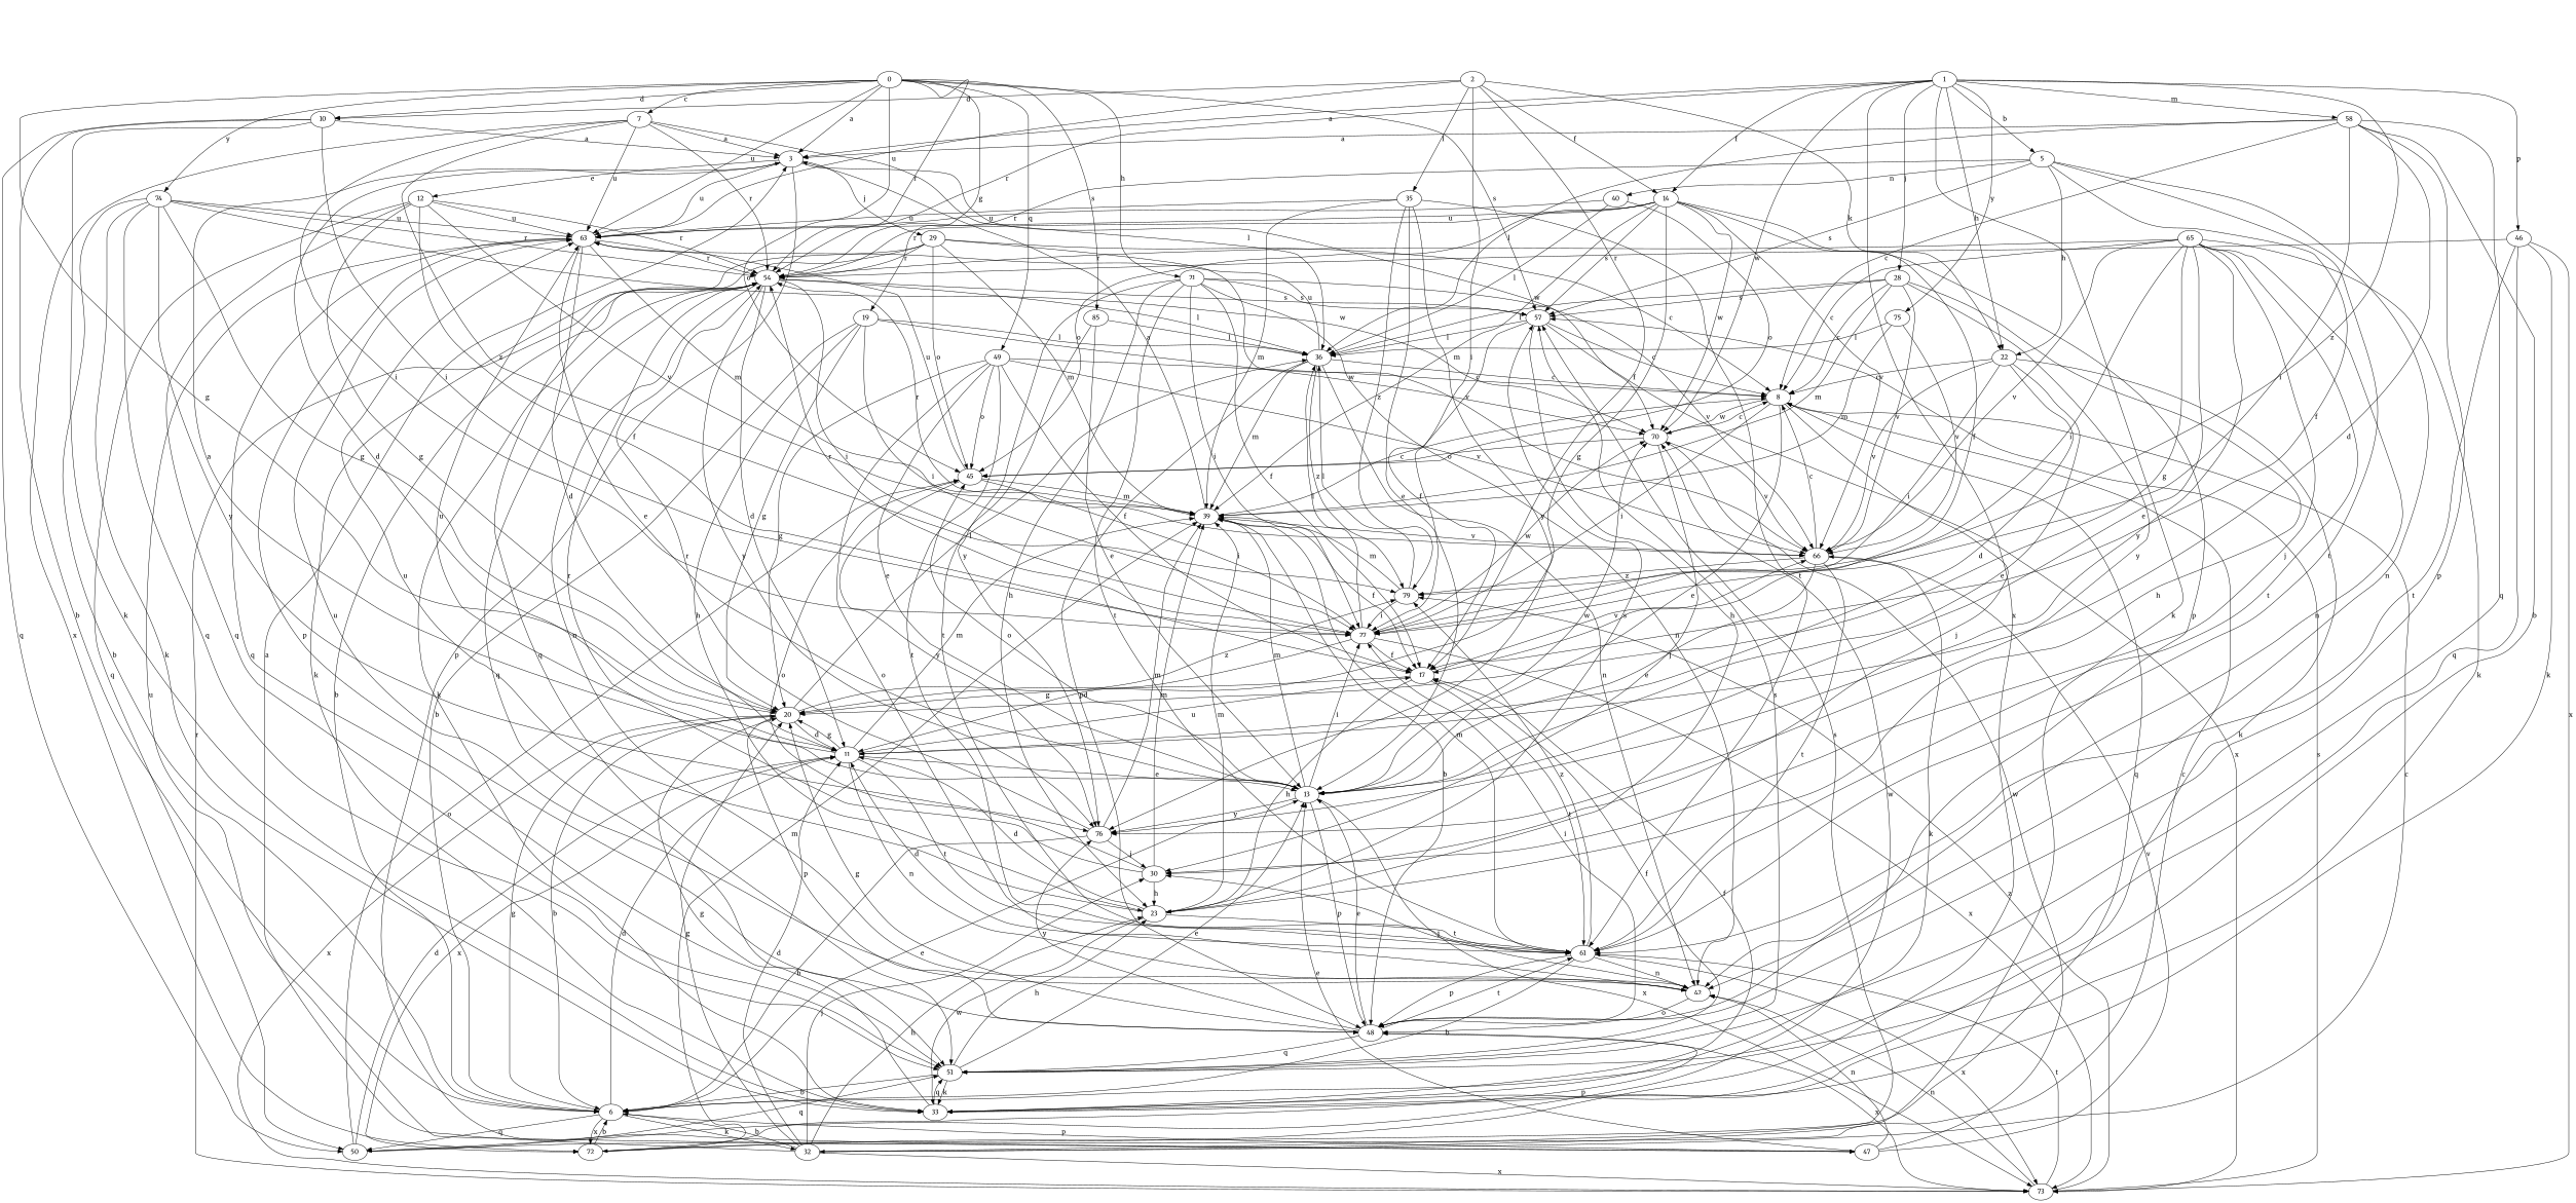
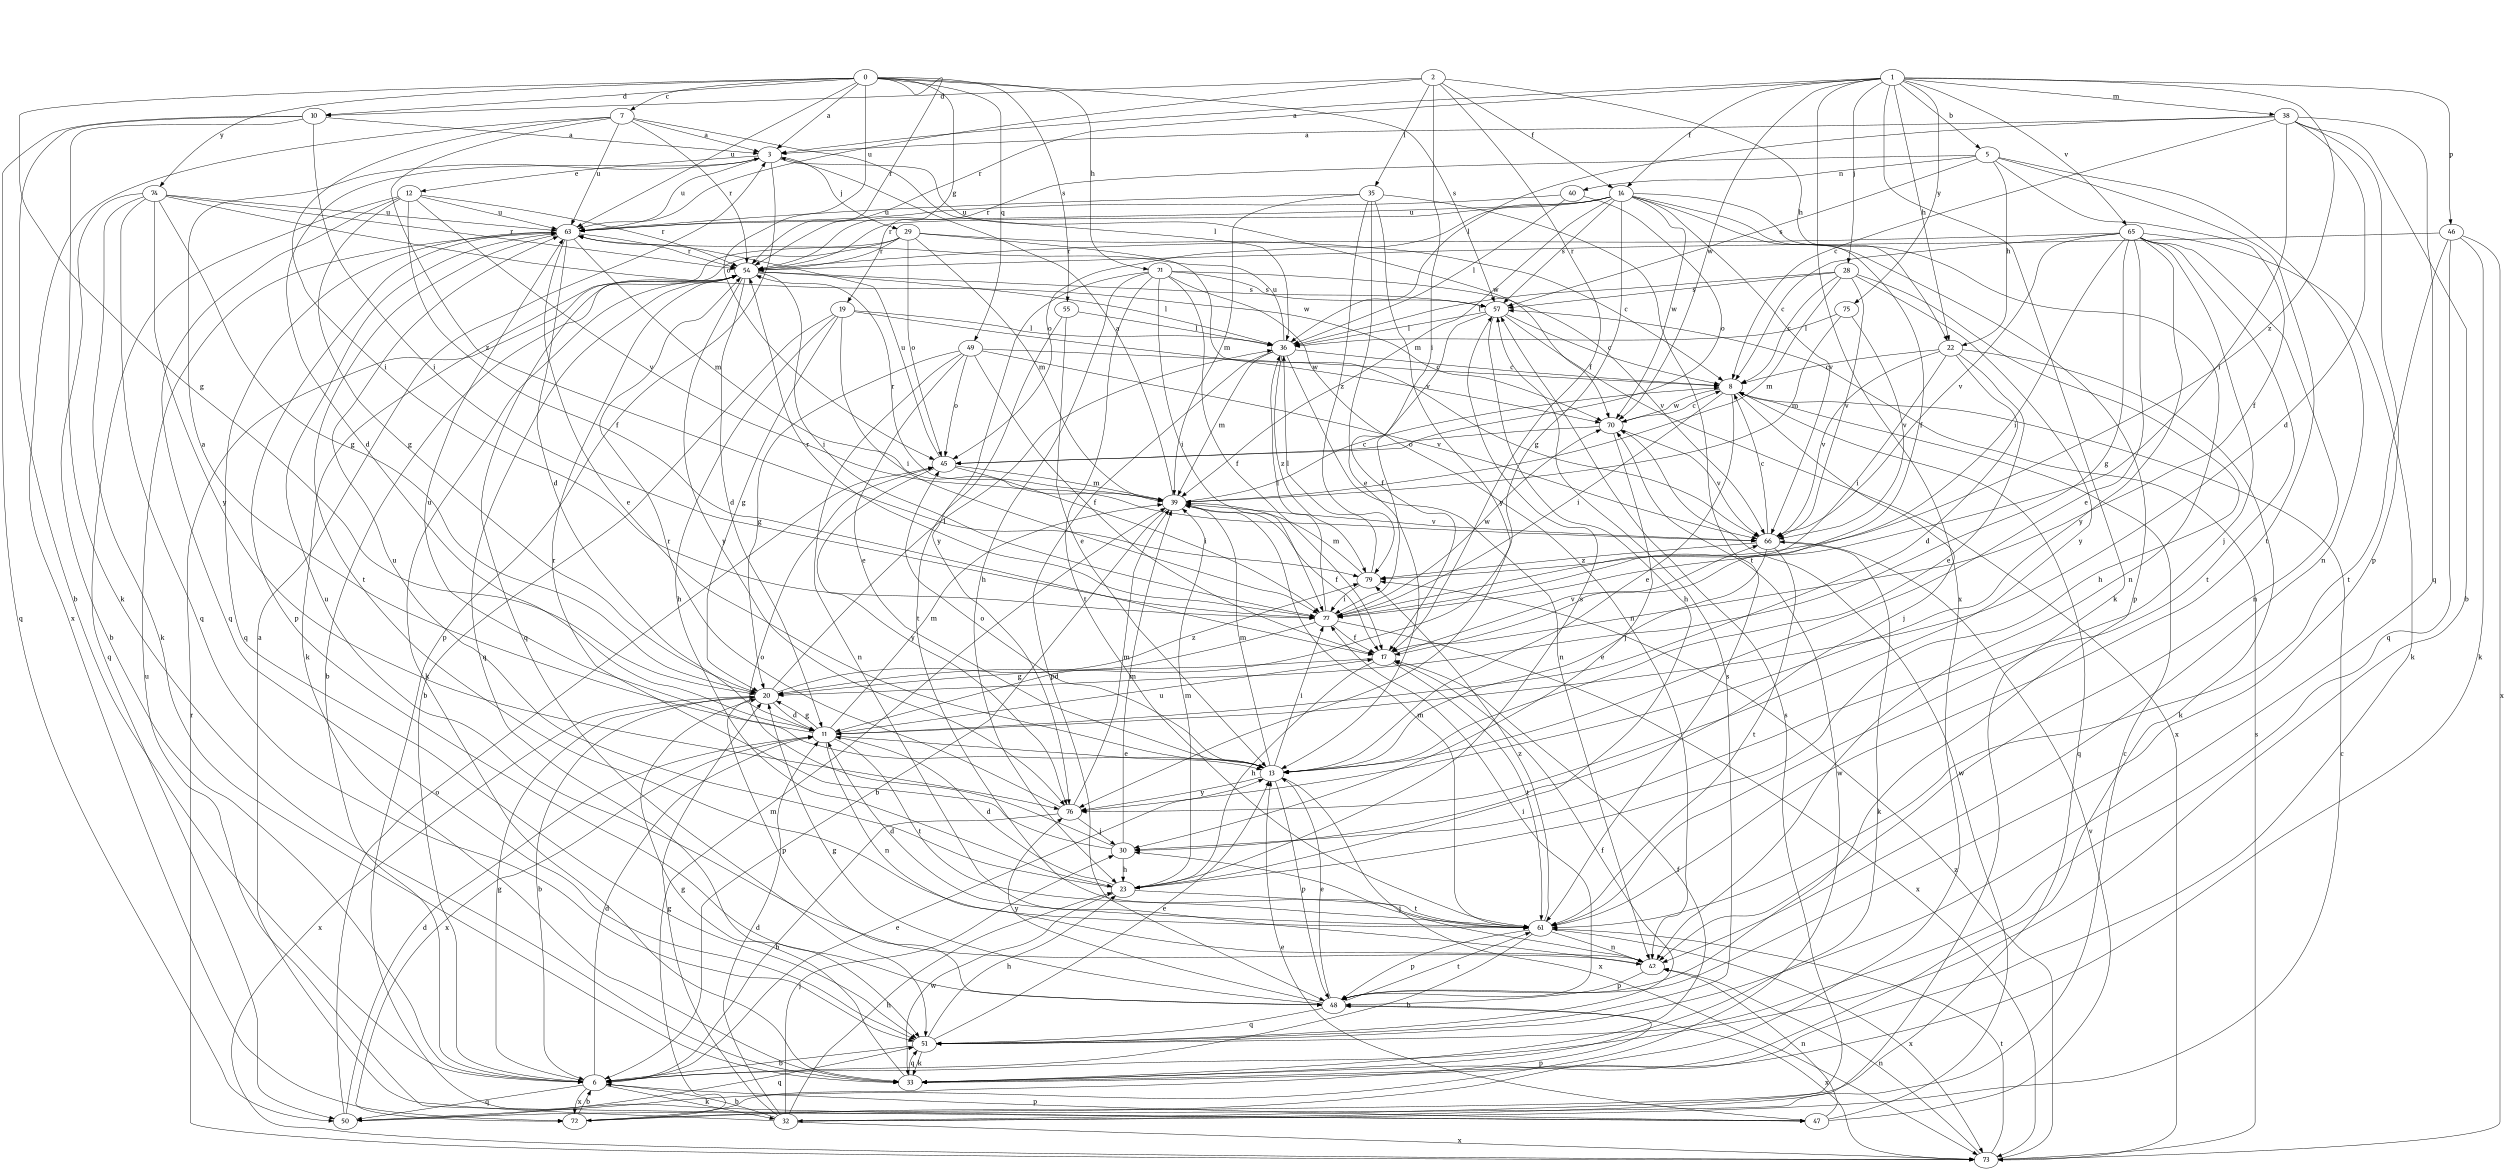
  strict digraph {
    fontname=Merriweather
    node [fontname=Merriweather]
    edge [fontname=Merriweather]
    0
    3
    7
    10
    19
    20
    21
    45
    49
    54
-   55 [label=85]
+   55
    57
    63
    74
    70
    11
    12
    29
    47
    72
    79
    27
    36
    6
    50
    33
    23
    48
    73
    17
    42
    61
    66
    76
    39
    13
    8
    51
    1
    5
    14
    22
    28
    32
-   38 [label=58]
+   38
    46
    65
    75
    40
    30
    2
    35
    0 -> 3 [label=a]
    0 -> 7 [label=c]
    0 -> 10 [label=d]
    0 -> 19 [label=g]
    0 -> 20 [label=g]
    0 -> 21 [label=h]
    0 -> 45 [label=o]
    0 -> 49 [label=q]
    0 -> 54 [label=r]
    0 -> 55 [label=s]
    0 -> 57 [label=s]
    0 -> 63 [label=u]
    0 -> 74 [label=y]
    3 -> 63 [label=u]
    3 -> 70 [label=w]
    3 -> 11 [label=d]
    3 -> 12 [label=e]
    3 -> 29 [label=j]
    3 -> 47 [label=p]
    7 -> 3 [label=a]
    7 -> 54 [label=r]
    7 -> 63 [label=u]
    7 -> 72 [label=x]
    7 -> 79 [label=z]
    7 -> 27 [label=i]
    7 -> 36 [label=l]
    10 -> 3 [label=a]
    10 -> 27 [label=i]
    10 -> 6 [label=b]
    10 -> 50 [label=q]
    10 -> 33 [label=k]
    19 -> 20 [label=g]
    19 -> 70 [label=w]
    19 -> 27 [label=i]
    19 -> 36 [label=l]
    19 -> 6 [label=b]
    19 -> 23 [label=h]
    20 -> 11 [label=d]
    20 -> 79 [label=z]
    20 -> 36 [label=l]
    20 -> 6 [label=b]
    20 -> 48 [label=p]
    20 -> 73 [label=x]
    21 -> 57 [label=s]
    21 -> 27 [label=i]
    21 -> 23 [label=h]
    21 -> 17 [label=f]
    21 -> 42 [label=n]
    21 -> 61 [label=t]
    21 -> 66 [label=v]
    21 -> 76 [label=y]
    45 -> 63 [label=u]
    45 -> 27 [label=i]
    45 -> 76 [label=y]
    45 -> 39 [label=m]
    49 -> 20 [label=g]
    49 -> 45 [label=o]
    49 -> 17 [label=f]
-   49 -> 42 [label=o]
+   49 -> 42 [label=n]
    49 -> 66 [label=v]
    49 -> 13 [label=e]
    49 -> 8 [label=c]
    54 -> 57 [label=s]
    54 -> 11 [label=d]
    54 -> 27 [label=i]
    54 -> 36 [label=l]
    54 -> 6 [label=b]
    54 -> 33 [label=k]
    54 -> 76 [label=y]
    54 -> 51 [label=q]
    55 -> 36 [label=l]
    55 -> 61 [label=t]
    55 -> 13 [label=e]
    57 -> 36 [label=l]
    57 -> 23 [label=h]
    57 -> 73 [label=x]
    57 -> 17 [label=f]
    57 -> 8 [label=c]
    63 -> 54 [label=r]
    63 -> 11 [label=d]
    63 -> 48 [label=p]
-   49 -> 61 [label=t]
+   63 -> 61 [label=t]
    63 -> 39 [label=m]
    63 -> 13 [label=e]
    63 -> 51 [label=q]
    74 -> 20 [label=g]
    74 -> 54 [label=r]
    74 -> 63 [label=u]
    74 -> 70 [label=w]
    74 -> 6 [label=b]
    74 -> 33 [label=k]
    74 -> 76 [label=y]
    74 -> 51 [label=q]
    70 -> 45 [label=o]
    70 -> 66 [label=v]
    70 -> 8 [label=c]
    70 -> 30 [label=j]
    11 -> 3 [label=a]
    11 -> 20 [label=g]
    11 -> 72 [label=x]
    11 -> 17 [label=u]
    11 -> 42 [label=n]
    11 -> 61 [label=t]
    11 -> 39 [label=m]
    11 -> 13 [label=e]
    12 -> 20 [label=g]
    12 -> 54 [label=r]
    12 -> 63 [label=u]
    12 -> 50 [label=q]
    12 -> 17 [label=f]
    12 -> 66 [label=v]
    12 -> 51 [label=q]
    29 -> 45 [label=o]
    29 -> 54 [label=r]
    29 -> 33 [label=k]
    29 -> 66 [label=v]
    29 -> 39 [label=m]
    29 -> 8 [label=c]
    29 -> 51 [label=q]
    47 -> 63 [label=u]
    47 -> 70 [label=w]
    47 -> 42 [label=n]
    47 -> 66 [label=v]
    47 -> 13 [label=e]
    72 -> 6 [label=b]
    72 -> 48 [label=p]
    72 -> 39 [label=m]
    72 -> 8 [label=c]
    79 -> 27 [label=i]
    79 -> 36 [label=l]
    79 -> 39 [label=m]
    27 -> 54 [label=r]
    27 -> 70 [label=w]
    27 -> 11 [label=d]
    27 -> 36 [label=l]
    27 -> 73 [label=x]
    27 -> 17 [label=f]
    36 -> 63 [label=u]
    36 -> 79 [label=z]
    36 -> 48 [label=p]
    36 -> 42 [label=n]
    36 -> 39 [label=m]
    36 -> 8 [label=c]
    6 -> 20 [label=g]
    6 -> 11 [label=d]
    6 -> 47 [label=p]
    6 -> 72 [label=x]
    6 -> 50 [label=q]
    6 -> 13 [label=e]
    6 -> 32 [label=k]
    50 -> 45 [label=o]
    50 -> 70 [label=w]
    50 -> 11 [label=d]
    50 -> 51 [label=q]
    33 -> 20 [label=g]
    33 -> 17 [label=f]
    33 -> 51 [label=q]
    23 -> 57 [label=s]
    23 -> 63 [label=u]
    23 -> 11 [label=d]
    23 -> 33 [label=w]
    23 -> 61 [label=t]
    23 -> 39 [label=m]
    48 -> 20 [label=g]
    48 -> 27 [label=i]
    48 -> 73 [label=x]
    48 -> 61 [label=t]
    48 -> 76 [label=y]
    48 -> 13 [label=e]
    48 -> 51 [label=q]
    73 -> 54 [label=r]
    73 -> 57 [label=s]
    73 -> 79 [label=z]
    73 -> 42 [label=n]
    73 -> 61 [label=t]
    17 -> 20 [label=g]
    17 -> 23 [label=h]
    17 -> 61 [label=t]
    17 -> 66 [label=v]
    42 -> 63 [label=u]
-   42 -> 48 [label=o]
+   42 -> 48 [label=p]
    42 -> 30 [label=j]
    61 -> 11 [label=d]
    61 -> 79 [label=z]
    61 -> 6 [label=b]
    61 -> 48 [label=p]
    61 -> 73 [label=x]
    61 -> 42 [label=n]
    61 -> 39 [label=m]
    66 -> 79 [label=z]
    66 -> 33 [label=k]
    66 -> 61 [label=t]
    66 -> 13 [label=e]
    66 -> 8 [label=c]
    76 -> 54 [label=r]
    76 -> 6 [label=b]
    76 -> 39 [label=m]
    76 -> 30 [label=j]
    39 -> 3 [label=a]
    39 -> 54 [label=r]
-   39 -> 48 [label=b]
+   39 -> 6 [label=b]
    39 -> 17 [label=f]
    39 -> 66 [label=v]
    39 -> 8 [label=c]
    13 -> 45 [label=o]
    13 -> 63 [label=u]
-   13 -> 70 [label=w]
    13 -> 27 [label=i]
    13 -> 48 [label=p]
    13 -> 73 [label=x]
    13 -> 76 [label=y]
    13 -> 39 [label=m]
    8 -> 70 [label=w]
    8 -> 27 [label=i]
    8 -> 50 [label=q]
    8 -> 13 [label=e]
    8 -> 30 [label=j]
    51 -> 57 [label=s]
    51 -> 6 [label=b]
    51 -> 33 [label=k]
    51 -> 23 [label=h]
    51 -> 17 [label=f]
    51 -> 13 [label=e]
    1 -> 3 [label=a]
    1 -> 54 [label=r]
    1 -> 70 [label=w]
    1 -> 72 [label=x]
    1 -> 79 [label=z]
    1 -> 5 [label=b]
    1 -> 14 [label=f]
    1 -> 22 [label=h]
    1 -> 28 [label=j]
    1 -> 32 [label=k]
    1 -> 38 [label=m]
    1 -> 46 [label=p]
+   1 -> 65 [label=v]
    1 -> 75 [label=y]
    5 -> 54 [label=r]
    5 -> 57 [label=s]
    5 -> 17 [label=f]
    5 -> 42 [label=n]
    5 -> 61 [label=t]
    5 -> 22 [label=h]
    5 -> 40 [label=n]
    14 -> 20 [label=g]
    14 -> 45 [label=o]
    14 -> 54 [label=r]
    14 -> 57 [label=s]
    14 -> 63 [label=u]
    14 -> 70 [label=w]
    14 -> 48 [label=p]
    14 -> 17 [label=f]
-   54 -> 42 [label=n]
+   14 -> 42 [label=n]
    14 -> 66 [label=v]
    14 -> 39 [label=m]
    22 -> 11 [label=d]
    22 -> 27 [label=i]
    22 -> 33 [label=k]
    22 -> 66 [label=v]
    22 -> 13 [label=e]
    22 -> 8 [label=c]
    28 -> 57 [label=s]
    28 -> 36 [label=l]
    28 -> 23 [label=h]
    28 -> 66 [label=v]
    28 -> 76 [label=y]
    28 -> 39 [label=m]
    28 -> 8 [label=c]
    32 -> 3 [label=a]
    32 -> 20 [label=g]
    32 -> 57 [label=s]
    32 -> 11 [label=d]
    32 -> 6 [label=b]
    32 -> 23 [label=h]
    32 -> 73 [label=x]
    32 -> 8 [label=c]
    32 -> 30 [label=j]
    38 -> 3 [label=a]
    38 -> 11 [label=d]
    38 -> 27 [label=i]
    38 -> 36 [label=l]
    38 -> 6 [label=b]
    38 -> 48 [label=p]
    38 -> 8 [label=c]
    38 -> 51 [label=q]
    46 -> 54 [label=r]
    46 -> 33 [label=k]
    46 -> 73 [label=x]
    46 -> 61 [label=t]
    46 -> 51 [label=q]
    65 -> 20 [label=g]
    65 -> 54 [label=r]
    65 -> 27 [label=i]
    65 -> 33 [label=k]
    65 -> 42 [label=n]
    65 -> 61 [label=t]
    65 -> 66 [label=v]
    65 -> 76 [label=y]
    65 -> 13 [label=e]
    65 -> 8 [label=c]
    65 -> 30 [label=j]
    75 -> 36 [label=l]
    75 -> 66 [label=v]
    75 -> 39 [label=m]
    40 -> 45 [label=o]
    40 -> 63 [label=u]
    40 -> 36 [label=l]
    30 -> 45 [label=o]
    30 -> 54 [label=r]
    30 -> 23 [label=h]
    30 -> 39 [label=m]
    2 -> 10 [label=d]
    2 -> 63 [label=u]
    2 -> 27 [label=i]
    2 -> 17 [label=f]
    2 -> 14 [label=f]
-   2 -> 22 [label=k]
+   2 -> 22 [label=h]
    2 -> 35 [label=l]
    35 -> 63 [label=u]
    35 -> 79 [label=z]
    35 -> 61 [label=t]
    35 -> 76 [label=y]
    35 -> 39 [label=m]
    35 -> 13 [label=e]
  }
